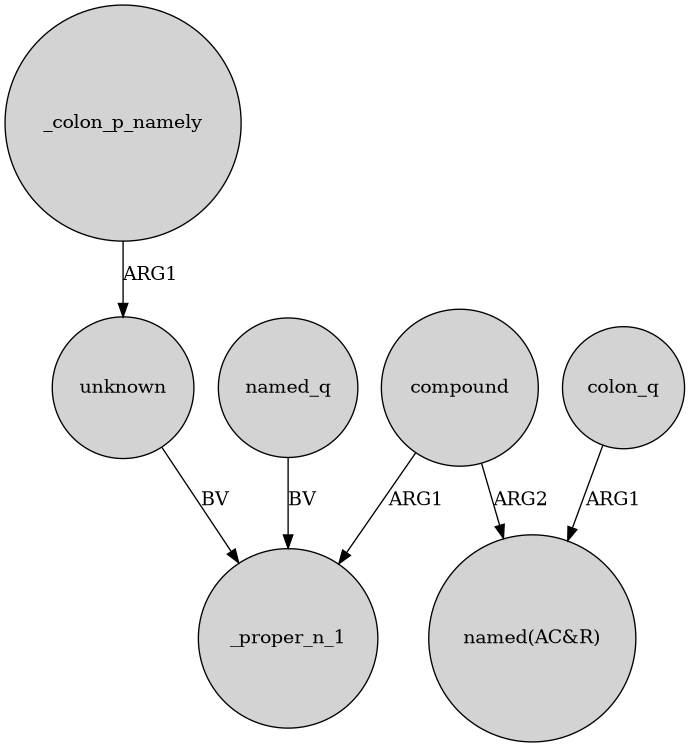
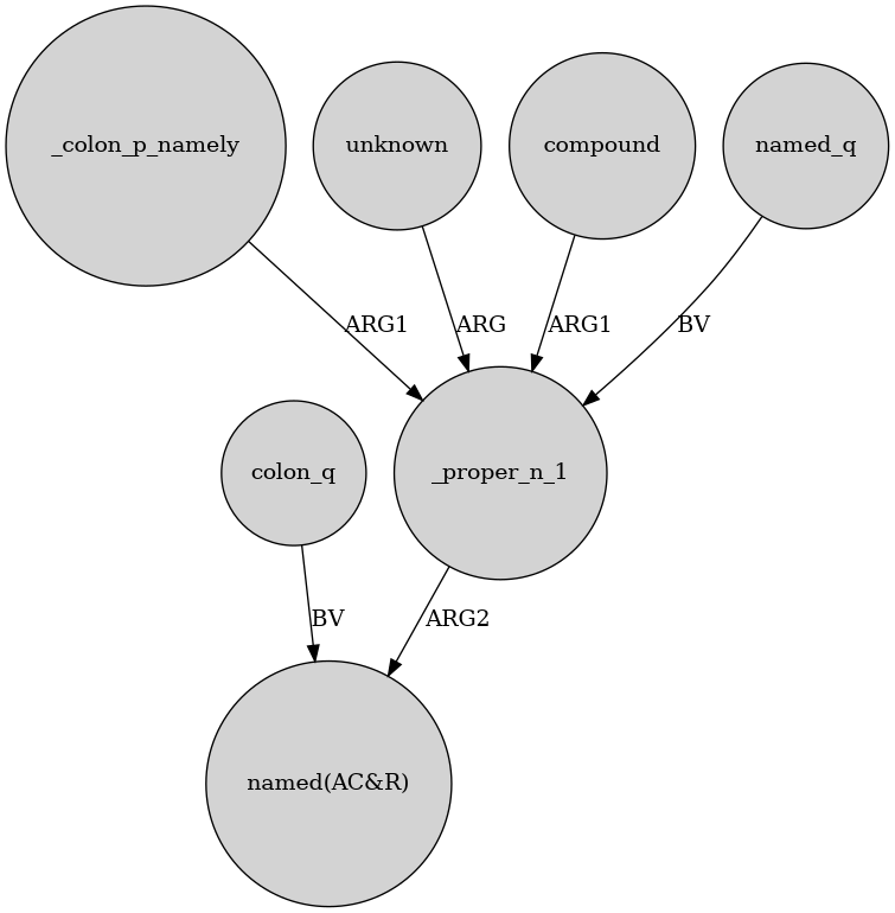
  digraph {
    node [shape=circle style=filled]
    n1 [label=_proper_n_1]
    _colon_p_namely
    unknown
    n4 [label=colon_q]
    "named(AC&R)"
    compound
    n7 [label=named_q]
-   _colon_p_namely -> unknown [label=ARG1]
-   unknown -> n1 [label=BV]
-   n4 -> "named(AC&R)" [label=ARG1]
+   _colon_p_namely -> n1 [label=ARG1]
+   unknown -> n1 [label=ARG]
+   n4 -> "named(AC&R)" [label=BV]
    compound -> n1 [label=ARG1]
-   compound -> "named(AC&R)" [label=ARG2]
+   n1 -> "named(AC&R)" [label=ARG2]
    n7 -> n1 [label=BV]
  }
